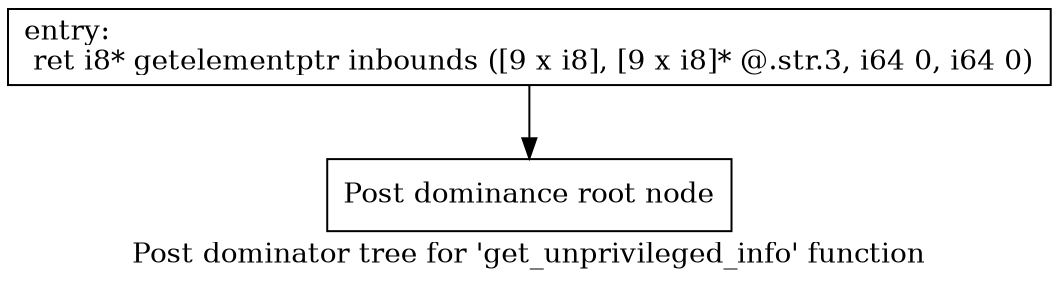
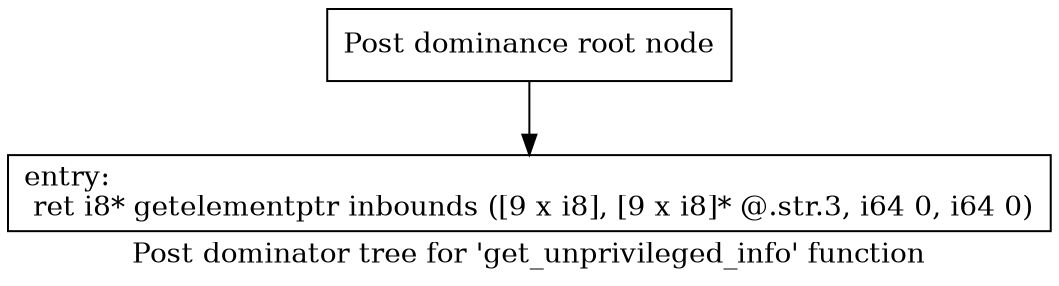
  digraph {
    label="Post dominator tree for 'get_unprivileged_info' function"
    node [shape=record]
    n1 [label="{Post dominance root node}"]
    n2 [label="{entry:\l  ret i8* getelementptr inbounds ([9 x i8], [9 x i8]* @.str.3, i64 0, i64 0)\l}"]
-   n2 -> n1
+   n1 -> n2
  }
